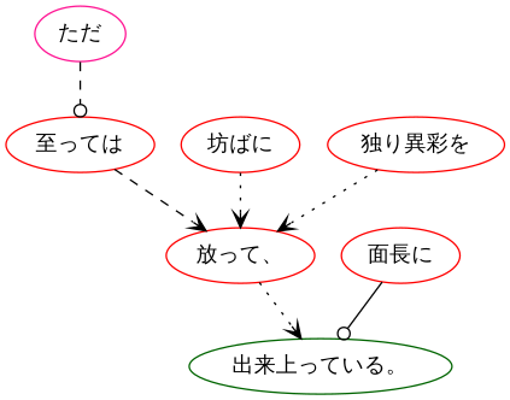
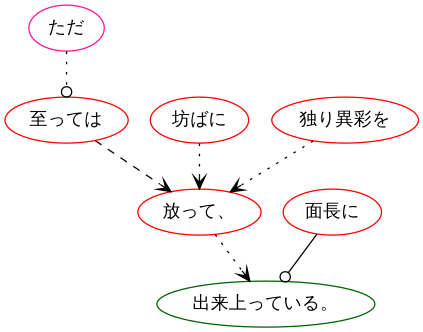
  digraph {
    fontname="Source Code Pro"
    node [color=red fontname="Source Code Pro"]
    edge [arrowhead=vee fontname="Source Code Pro" style=dotted]
    n1 [color=deeppink label="ただ"]
    n2 [label="至っては"]
    n3 [label="放って、"]
    n4 [label="坊ばに"]
    n5 [color=darkgreen label="出来上っている。"]
    n6 [label="独り異彩を"]
    n7 [label="面長に"]
-   n1 -> n2 [arrowhead=odot style=dashed]
+   n1 -> n2 [arrowhead=odot]
    n2 -> n3 [style=dashed]
    n3 -> n5
    n4 -> n3
    n6 -> n3
    n7 -> n5 [arrowhead=odot style=solid]
  }
